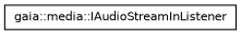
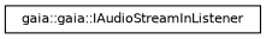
  digraph {
    rankdir=TB
-   n1 [color=black fillcolor=white fontname=Helvetica fontsize=10 height=0.2 label="gaia::media::IAudioStreamInListener" shape=record style=filled width=0.4]
+   n1 [color=black fillcolor=white fontname=Helvetica fontsize=10 height=0.2 label="gaia::gaia::IAudioStreamInListener" shape=record style=filled width=0.4]
  }
